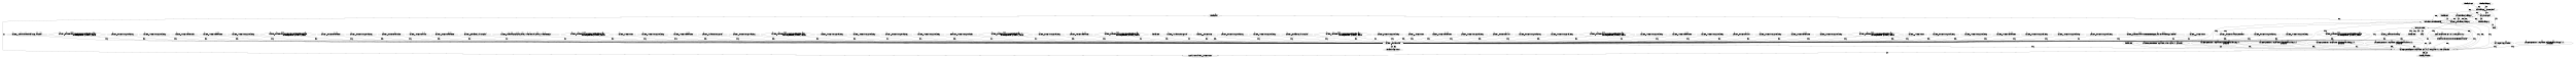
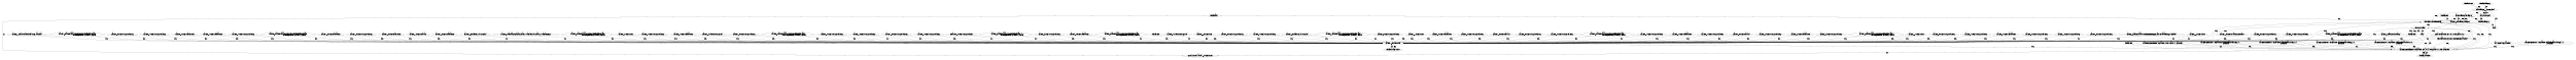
  digraph {
    n1 [label="(Call,*buffer_prop = &drv_ctx.ip_buf)"]
-   n2 [label="(Call,set_buffer_req(buffer_prop))"]
+   n2 [label="(Call,set_buffer_req(android_prop))"]
    n3 [label="(MethodReturn,OMX_ERRORTYPE)"]
    n4 [label="(Block,)"]
    n5 [label="(Call,&drv_ctx.ip_buf)"]
    n6 [label="(Call,eRet = set_buffer_req(buffer_prop))"]
    n7 [label="(Identifier,buffer_prop)"]
    n8 [label="(Return,return eRet;)"]
    n9 [label="(Call,eRet != OMX_ErrorNone)"]
    n10 [label="(Call,DEBUG_PRINT_ERROR(\"set_parameter: Error: 0x%x, setting param 0x%x\", eRet, paramIndex))"]
    n11 [label="(Identifier,OMX_ErrorNone)"]
-   n12 [label="(ControlStructure,if (eRet != OMX_ErrorNone))"]
+   n12 [label="(ControlStructure,if (android != OMX_ErrorNone))"]
    n13 [label="(Identifier,paramIndex)"]
    n14 [label="(Identifier,eRet)"]
    n15 [label="(Block,)"]
-   n16 [label="(IndexParamVideoH,OMX_IN OMX_INDEXTYPE paramIndex)"]
+   n16 [label="(MethodParameterIn,OMX_IN OMX_INDEXTYPE paramIndex)"]
    n17 [label="(Call,eRet = OMX_ErrorInvalidComponentName)"]
    n18 [label="(Call,eRet =OMX_ErrorUnsupportedSetting)"]
    n19 [label="(Call,eRet = OMX_ErrorUnsupportedSetting)"]
    n20 [label="(Call,eRet = enable_extradata(OMX_MPEG2SEQDISP_EXTRADATA, false,\n                                     ((QOMX_ENABLETYPE *)paramData)->bEnable))"]
    n21 [label="(Call,eRet = enable_smoothstreaming())"]
    n22 [label="(Call,eRet = use_android_native_buffer(hComp, paramData))"]
    n23 [label="(Identifier,drv_ctx)"]
    n24 [label="(Call,eRet = enable_extradata(VDEC_EXTRADATA_MB_ERROR_MAP, false,\n                                              ((QOMX_ENABLETYPE *)paramData)->bEnable))"]
    n25 [label="(Call,eRet = OMX_ErrorUnsupportedSetting)"]
    n26 [label="(Call,eRet = OMX_ErrorUnsupportedSetting)"]
    n27 [label="(Call,eRet = OMX_ErrorBadPortIndex)"]
    n28 [label="(Call,eRet = OMX_ErrorBadParameter)"]
    n29 [label="(Call,eRet = OMX_ErrorUnsupportedSetting)"]
    n30 [label="(Call,eRet = enable_extradata(OMX_FRAMEDIMENSION_EXTRADATA, false,\n                                        ((QOMX_ENABLETYPE *)paramData)->bEnable))"]
    n31 [label="(Call,eRet = OMX_ErrorBadParameter)"]
    n32 [label="(Call,eRet = OMX_ErrorUnsupportedSetting)"]
    n33 [label="(Call,eRet = OMX_ErrorBadPortIndex)"]
    n34 [label="(Identifier,false)"]
    n35 [label="(Call,eRet = OMX_ErrorHardware)"]
    n36 [label="(Call,eRet = OMX_ErrorBadParameter)"]
    n37 [label="(Call,eRet = get_buffer_req(&drv_ctx.op_buf))"]
    n38 [label="(Call,(unsigned long)paramIndex)"]
    n39 [label="(Call,eRet = enable_adaptive_playback(pParams->nMaxFrameWidth, pParams->nMaxFrameHeight))"]
    n40 [label="(Call,eRet = enable_extradata(OMX_EXTNUSER_EXTRADATA, false,\n                                     ((QOMX_ENABLETYPE *)paramData)->bEnable))"]
    n41 [label="(Call,eRet = OMX_ErrorNone)"]
    n42 [label="(Call,eRet = OMX_ErrorUnsupportedSetting)"]
    n43 [label="(Call,eRet = OMX_ErrorBadParameter)"]
    n44 [label="(Call,eRet = is_video_session_supported())"]
    n45 [label="(Call,eRet = OMX_ErrorUnsupportedSetting)"]
    n46 [label="(Call,DEBUG_PRINT_LOW(\"set_parameter: OMX_IndexParamVideoMpeg4 %d\",\n                                       paramIndex))"]
    n47 [label="(Call,eRet = enable_extradata(OMX_BITSINFO_EXTRADATA, false,\n                                        ((QOMX_ENABLETYPE *)paramData)->bEnable))"]
    n48 [label="(Call,eRet = OMX_ErrorUnsupportedSetting)"]
    n49 [label="(Identifier,eRet)"]
    n50 [label="(Call,eRet = OMX_ErrorUnsupportedSetting)"]
    n51 [label="(Call,eRet = OMX_ErrorUnsupportedSetting)"]
    n52 [label="(Call,eRet = OMX_ErrorUnsupportedSetting)"]
    n53 [label="(Literal,eRet = OMX_ErrorUnsupportedIndex)"]
    n54 [label="(Call,eRet = enable_extradata(OMX_QP_EXTRADATA, false,\n                                        ((QOMX_ENABLETYPE *)paramData)->bEnable))"]
    n55 [label="(Call,eRet =OMX_ErrorUnsupportedSetting)"]
    n56 [label="(Call,eRet = OMX_ErrorBadParameter)"]
    n57 [label="(Call,eRet = enable_extradata(OMX_FRAMEPACK_EXTRADATA, false,\n                                        ((QOMX_ENABLETYPE *)paramData)->bEnable))"]
    n58 [label="(Identifier,eRet)"]
    n59 [label="(Call,eRet = is_video_session_supported())"]
    n60 [label="(Call,eRet == OMX_ErrorNone)"]
    n61 [label="(Call,eRet = OMX_ErrorUnsupportedSetting)"]
    n62 [label="(Call,eRet = OMX_ErrorUnsupportedSetting)"]
    n63 [label="(Call,eRet = get_buffer_req(&drv_ctx.op_buf))"]
    n64 [label="(Call,eRet = enable_extradata(OMX_FRAMEINFO_EXTRADATA, false,\n                                                ((QOMX_ENABLETYPE *)paramData)->bEnable))"]
    n65 [label="(Call,eRet =OMX_ErrorUnsupportedSetting)"]
    n66 [label="(Call,eRet == OMX_ErrorNone)"]
    n67 [label="(Call,eRet = OMX_ErrorBadParameter)"]
    n68 [label="(Call,DEBUG_PRINT_ERROR(\"Setparameter: unknown param %d\", paramIndex))"]
    n69 [label="(Call,eRet = OMX_ErrorUnsupportedSetting)"]
    n70 [label="(Call,eRet = OMX_ErrorHardware)"]
    n71 [label="(Literal,\"set_parameter: Error: 0x%x, setting param 0x%x\")"]
    n72 [label="(Call,eRet =OMX_ErrorUnsupportedSetting)"]
    n73 [label="(Call,eRet = OMX_ErrorUnsupportedSetting)"]
    n74 [label="(Identifier,buffer_prop)"]
    n75 [label="(Call,eRet = enable_extradata(OMX_INTERLACE_EXTRADATA, false,\n                                            ((QOMX_ENABLETYPE *)paramData)->bEnable))"]
    n76 [label="(Call,eRet = OMX_ErrorUnsupportedSetting)"]
    n77 [label="(Call,eRet = OMX_ErrorBadParameter)"]
    n78 [label="(Call,DEBUG_PRINT_LOW(\"set_parameter: OMX_IndexParamVideoMpeg2 %d\",\n                                       paramIndex))"]
    n79 [label="(Call,eRet = OMX_ErrorUnsupportedSetting)"]
    n80 [label="(Call,eRet = OMX_ErrorHardware)"]
    n81 [label="(Call,eRet = OMX_ErrorUnsupportedSetting)"]
    n82 [label="(Call,eRet = OMX_ErrorBadParameter)"]
    n83 [label="(Call,eRet = OMX_ErrorUnsupportedSetting)"]
    n84 [label="(Call,DEBUG_PRINT_LOW(\"set_parameter: OMX_IndexParamVideoAvc %d\",\n                                     paramIndex))"]
    n85 [label="(Call,DEBUG_PRINT_LOW(\"set_parameter: OMX_IndexParamVideoH263 %d\",\n                                      paramIndex))"]
    n86 [label="(Call,eRet = enable_extradata(OMX_TIMEINFO_EXTRADATA, false,\n                                            ((QOMX_ENABLETYPE *)paramData)->bEnable))"]
    n87 [label="(Call,eRet == OMX_ErrorNone)"]
    n88 [label="(Call,DEBUG_PRINT_LOW(\"set_parameter: QOMX_IndexParamVideoMvc %d\",\n                                     paramIndex))"]
    n89 [label="(Call,eRet =OMX_ErrorUnsupportedSetting)"]
    n90 [label="(Call,eRet = OMX_ErrorUnsupportedSetting)"]
    n91 [label="(Call,eRet = OMX_ErrorBadParameter)"]
    n92 [label="(Call,eRet = OMX_ErrorUnsupportedSetting)"]
    n93 [label="(Identifier,eRet)"]
    n94 [label="(Call,eRet = OMX_ErrorUnsupportedSetting)"]
    n95 [label="(Call,eRet = OMX_ErrorUnsupportedSetting)"]
    n96 [label="(Call,eRet = enable_extradata(OMX_PORTDEF_EXTRADATA, false, extradataIndexType->bEnabled))"]
    n97 [label="(Call,eRet == OMX_ErrorNone)"]
    n1 -> n2 [label="DDG: "]
    n1 -> n3 [label="DDG: "]
    n1 -> n4 [label="AST: "]
-   n23 -> n5 [label="CFG: "]
+   n1 -> n5 [label="CFG: "]
    n2 -> n3 [label="DDG: "]
    n2 -> n6 [label="AST: "]
    n2 -> n6 [label="DDG: "]
    n2 -> n7 [label="CFG: "]
+   n3 -> n8 [label="CFG: "]
    n5 -> n1 [label="AST: "]
    n6 -> n2 [label="CFG: "]
    n6 -> n4 [label="AST: "]
    n6 -> n9 [label="DDG: "]
    n7 -> n2 [label="AST: "]
    n8 -> n14 [label="CFG: "]
    n8 -> n15 [label="AST: "]
    n8 -> n16 [label="DDG: "]
    n9 -> n3 [label="DDG: "]
    n9 -> n3 [label="DDG: "]
    n9 -> n3 [label="DDG: "]
    n9 -> n8 [label="DDG: "]
    n9 -> n10 [label="DDG: "]
    n9 -> n11 [label="CFG: "]
    n10 -> n3 [label="DDG: "]
    n10 -> n3 [label="DDG: "]
    n10 -> n3 [label="DDG: "]
    n10 -> n8 [label="DDG: "]
    n10 -> n12 [label="AST: "]
    n10 -> n13 [label="CFG: "]
    n11 -> n9 [label="AST: "]
    n13 -> n10 [label="AST: "]
    n14 -> n8 [label="AST: "]
    n14 -> n8 [label="DDG: "]
    n14 -> n9 [label="CFG: "]
    n14 -> n10 [label="CFG: "]
    n16 -> n10 [label="DDG: "]
    n17 -> n9 [label="DDG: "]
    n18 -> n9 [label="DDG: "]
    n19 -> n9 [label="DDG: "]
    n20 -> n9 [label="DDG: "]
    n21 -> n9 [label="DDG: "]
    n22 -> n9 [label="DDG: "]
    n23 -> n1 [label="CFG: "]
    n24 -> n9 [label="DDG: "]
    n25 -> n9 [label="DDG: "]
    n26 -> n9 [label="DDG: "]
    n27 -> n9 [label="DDG: "]
    n28 -> n9 [label="DDG: "]
    n29 -> n9 [label="DDG: "]
    n30 -> n9 [label="DDG: "]
    n31 -> n9 [label="DDG: "]
    n32 -> n9 [label="DDG: "]
    n33 -> n9 [label="DDG: "]
    n34 -> n6 [label="CFG: "]
    n34 -> n12 [label="AST: "]
    n35 -> n9 [label="DDG: "]
    n36 -> n9 [label="DDG: "]
    n37 -> n9 [label="DDG: "]
    n38 -> n10 [label="DDG: "]
    n39 -> n9 [label="DDG: "]
    n40 -> n9 [label="DDG: "]
    n41 -> n9 [label="DDG: "]
    n42 -> n9 [label="DDG: "]
    n43 -> n9 [label="DDG: "]
    n44 -> n9 [label="DDG: "]
    n45 -> n9 [label="DDG: "]
    n46 -> n10 [label="DDG: "]
    n47 -> n9 [label="DDG: "]
    n48 -> n9 [label="DDG: "]
    n49 -> n10 [label="AST: "]
    n50 -> n9 [label="DDG: "]
    n51 -> n9 [label="DDG: "]
    n52 -> n9 [label="DDG: "]
    n53 -> n9 [label="DDG: "]
    n54 -> n9 [label="DDG: "]
    n55 -> n9 [label="DDG: "]
    n56 -> n9 [label="DDG: "]
    n57 -> n9 [label="DDG: "]
    n58 -> n9 [label="AST: "]
    n59 -> n9 [label="DDG: "]
    n60 -> n9 [label="DDG: "]
    n60 -> n9 [label="DDG: "]
    n61 -> n9 [label="DDG: "]
    n62 -> n9 [label="DDG: "]
    n63 -> n9 [label="DDG: "]
    n64 -> n9 [label="DDG: "]
    n65 -> n9 [label="DDG: "]
    n66 -> n9 [label="DDG: "]
    n66 -> n9 [label="DDG: "]
    n67 -> n9 [label="DDG: "]
    n68 -> n10 [label="DDG: "]
    n69 -> n9 [label="DDG: "]
    n70 -> n9 [label="DDG: "]
    n71 -> n9 [label="CFG: "]
    n71 -> n10 [label="AST: "]
    n72 -> n9 [label="DDG: "]
    n73 -> n9 [label="DDG: "]
    n74 -> n1 [label="AST: "]
    n75 -> n9 [label="DDG: "]
    n76 -> n9 [label="DDG: "]
    n77 -> n9 [label="DDG: "]
    n78 -> n10 [label="DDG: "]
    n79 -> n9 [label="DDG: "]
    n80 -> n9 [label="DDG: "]
    n81 -> n9 [label="DDG: "]
    n82 -> n9 [label="DDG: "]
    n83 -> n9 [label="DDG: "]
    n84 -> n10 [label="DDG: "]
    n85 -> n10 [label="DDG: "]
    n86 -> n9 [label="DDG: "]
    n87 -> n9 [label="DDG: "]
    n87 -> n9 [label="DDG: "]
    n88 -> n10 [label="DDG: "]
    n89 -> n9 [label="DDG: "]
    n90 -> n9 [label="DDG: "]
    n91 -> n9 [label="DDG: "]
    n92 -> n9 [label="DDG: "]
    n93 -> n6 [label="AST: "]
    n94 -> n9 [label="DDG: "]
    n95 -> n9 [label="DDG: "]
    n96 -> n9 [label="DDG: "]
    n97 -> n9 [label="DDG: "]
    n97 -> n9 [label="DDG: "]
  }
